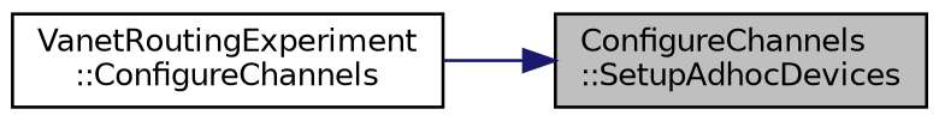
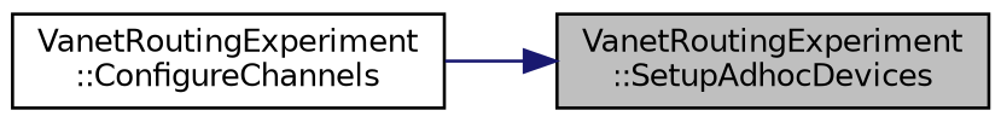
  digraph {
    rankdir=RL
    node [color=black fontname=Helvetica fontsize=10 shape=record style=filled]
-   n1 [fillcolor=grey75 fontcolor=black height=0.2 label="ConfigureChannels\l::SetupAdhocDevices" width=0.4]
+   n1 [fillcolor=grey75 fontcolor=black height=0.2 label="VanetRoutingExperiment\l::SetupAdhocDevices" width=0.4]
    n2 [fillcolor=white height=0.2 label="VanetRoutingExperiment\l::ConfigureChannels" width=0.4]
    n1 -> n2 [color=midnightblue dir=back fontname=Helvetica fontsize=10 labelfontname=Helvetica labelfontsize=10 style=solid]
  }
